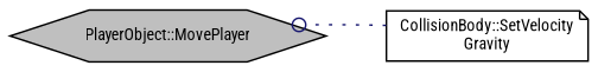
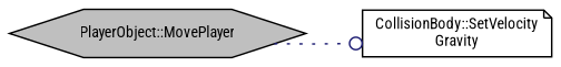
  digraph {
    rankdir=LR
    fontname="Roboto Condensed"
    node [color=black fontname="Roboto Condensed" fontsize=10 style=filled]
    n1 [fillcolor=grey75 fontcolor=black height=0.2 label="PlayerObject::MovePlayer" shape=hexagon width=0.4]
    n2 [fillcolor=white height=0.2 label="CollisionBody::SetVelocity\lGravity" shape=note width=0.4]
-   n2 -> n1 [color=midnightblue fontname="Roboto Condensed" fontsize=10 labelfontname=Helvetica labelfontsize=10 style=dotted arrowhead=odot]
+   n1 -> n2 [color=midnightblue fontname="Roboto Condensed" fontsize=10 labelfontname=Helvetica labelfontsize=10 style=dotted arrowhead=odot]
  }
